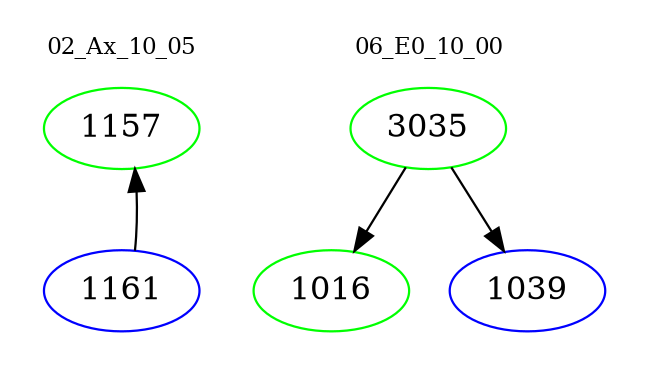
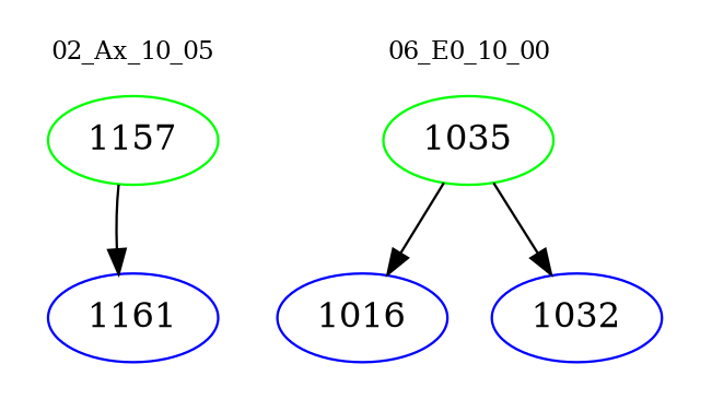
  digraph {
    node [color=green]
    edge [color=black]
    n1 [label=1157]
    n2 [color=blue label=1161]
-   n3 [label=3035]
-   n4 [label=1016]
-   n5 [color=blue label=1039]
+   n3 [label=1035]
+   n4 [color=blue label=1016]
+   n5 [color=blue label=1032]
    subgraph cluster_1 {
      color=white
      fontsize=10
      label="02_Ax_10_05"
      n1
      n2
    }
    subgraph cluster_2 {
      color=white
      fontsize=10
      label="06_E0_10_00"
      n3
      n4
      n5
    }
-   n2 -> n1
+   n1 -> n2
    n3 -> n4
    n3 -> n5
  }
